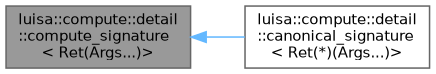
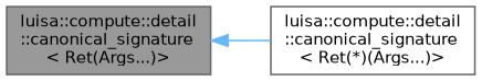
  digraph {
    rankdir=LR
    node [color=gray40 fontname=Helvetica fontsize=10 shape=box style=filled]
-   n1 [fillcolor=grey60 fontcolor=black height=0.2 label="luisa::compute::detail\l::compute_signature\l\< Ret(Args...)\>" width=0.4]
+   n1 [fillcolor=grey60 fontcolor=black height=0.2 label="luisa::compute::detail\l::canonical_signature\l\< Ret(Args...)\>" width=0.4]
    n2 [fillcolor=white height=0.2 label="luisa::compute::detail\l::canonical_signature\l\< Ret(*)(Args...)\>" width=0.4]
    n1 -> n2 [color=steelblue1 dir=back fontname=Helvetica fontsize=10 labelfontname=Helvetica labelfontsize=10 style=solid]
  }
